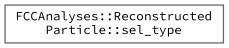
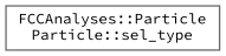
  digraph {
    rankdir=LR
    fontname="Source Code Pro"
-   n1 [color=grey40 fillcolor=white fontname="Source Code Pro" fontsize=10 height=0.2 label="FCCAnalyses::Reconstructed\lParticle::sel_type" shape=box style=filled width=0.4]
+   n1 [color=grey40 fillcolor=white fontname="Source Code Pro" fontsize=10 height=0.2 label="FCCAnalyses::Particle\lParticle::sel_type" shape=box style=filled width=0.4]
  }
